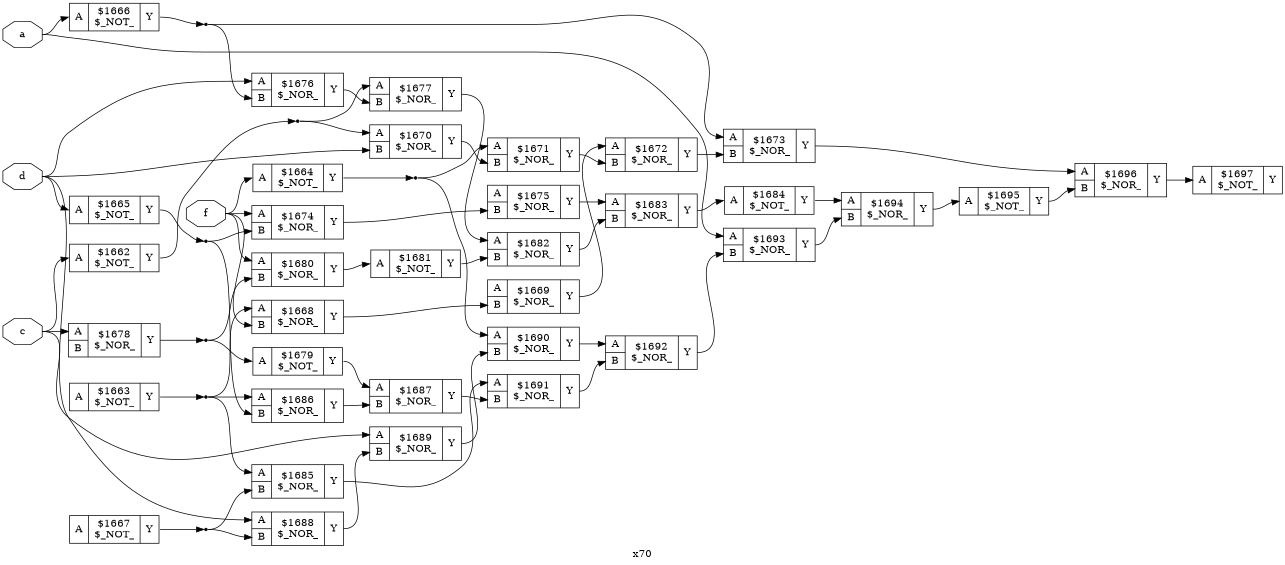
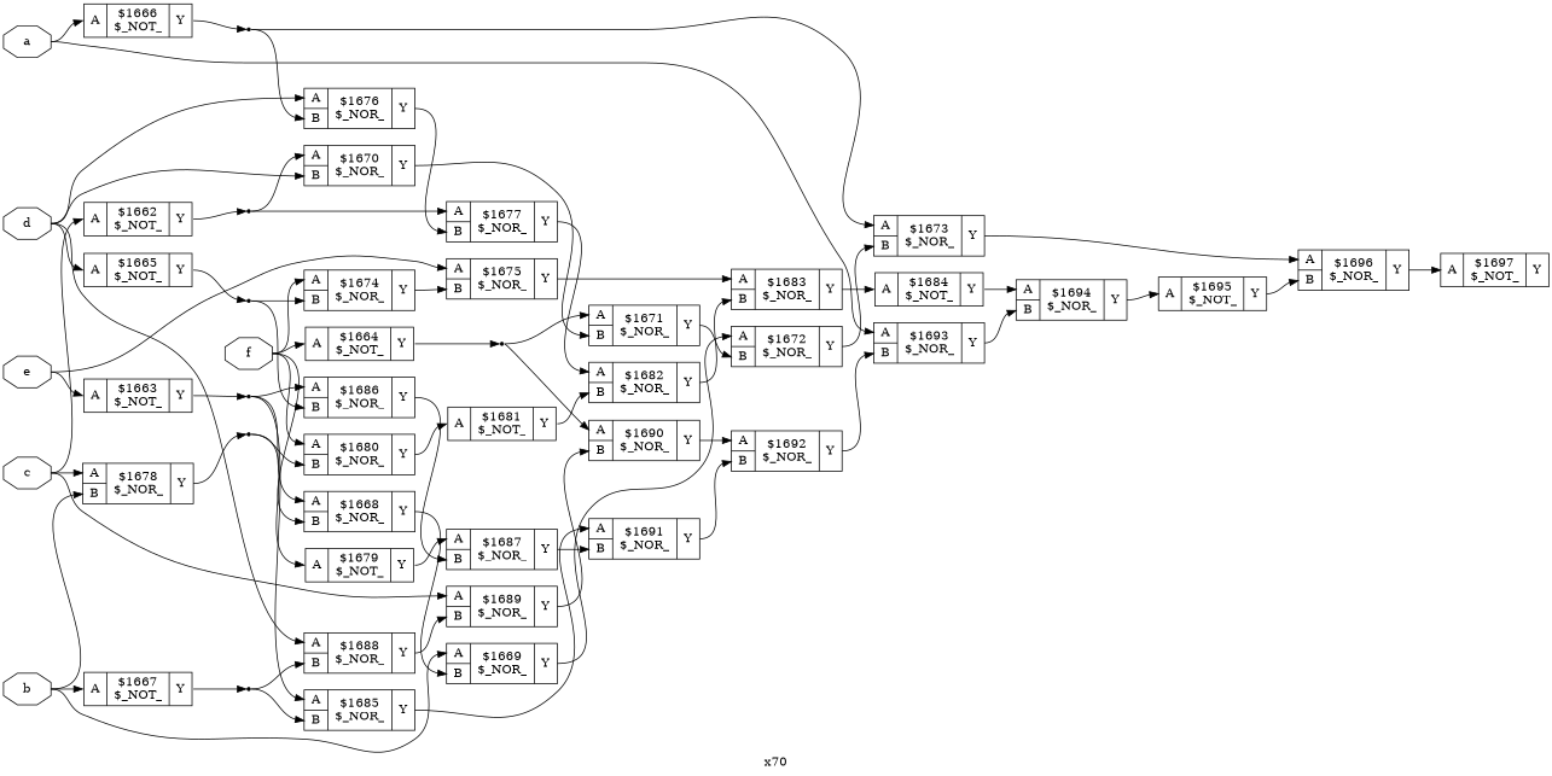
  digraph {
    label=x70
    rankdir=LR
    remincross=true
    node [shape=record]
    edge [color=black headport="p43:w" tailport="p44:e"]
    n36 [color=black fontcolor=black label=a shape=octagon]
    c49 [label="{{<p43> A}|$1666\n$_NOT_|{<p44> Y}}"]
    c77 [label="{{<p43> A|<p51> B}|$1693\n$_NOR_|{<p44> Y}}"]
    n3 [shape=point]
    c78 [label="{{<p43> A|<p51> B}|$1694\n$_NOR_|{<p44> Y}}"]
+   n37 [color=black fontcolor=black label=b shape=octagon]
    c50 [label="{{<p43> A}|$1667\n$_NOT_|{<p44> Y}}"]
    c53 [label="{{<p43> A|<p51> B}|$1669\n$_NOR_|{<p44> Y}}"]
    c62 [label="{{<p43> A|<p51> B}|$1678\n$_NOR_|{<p44> Y}}"]
    n4 [shape=point]
    c56 [label="{{<p43> A|<p51> B}|$1672\n$_NOR_|{<p44> Y}}"]
    n15 [shape=point]
    n38 [color=black fontcolor=black label=c shape=octagon]
    c45 [label="{{<p43> A}|$1662\n$_NOT_|{<p44> Y}}"]
    c73 [label="{{<p43> A|<p51> B}|$1689\n$_NOR_|{<p44> Y}}"]
    n34 [shape=point]
    c74 [label="{{<p43> A|<p51> B}|$1690\n$_NOR_|{<p44> Y}}"]
    n39 [color=black fontcolor=black label=d shape=octagon]
    c48 [label="{{<p43> A}|$1665\n$_NOT_|{<p44> Y}}"]
    c54 [label="{{<p43> A|<p51> B}|$1670\n$_NOR_|{<p44> Y}}"]
    c60 [label="{{<p43> A|<p51> B}|$1676\n$_NOR_|{<p44> Y}}"]
    c72 [label="{{<p43> A|<p51> B}|$1688\n$_NOR_|{<p44> Y}}"]
    n2 [shape=point]
    c55 [label="{{<p43> A|<p51> B}|$1671\n$_NOR_|{<p44> Y}}"]
    c61 [label="{{<p43> A|<p51> B}|$1677\n$_NOR_|{<p44> Y}}"]
+   n40 [color=black fontcolor=black label=e shape=octagon]
    c46 [label="{{<p43> A}|$1663\n$_NOT_|{<p44> Y}}"]
    c59 [label="{{<p43> A|<p51> B}|$1675\n$_NOR_|{<p44> Y}}"]
    n35 [shape=point]
    c67 [label="{{<p43> A|<p51> B}|$1683\n$_NOR_|{<p44> Y}}"]
    n41 [color=black fontcolor=black label=f shape=octagon]
    c47 [label="{{<p43> A}|$1664\n$_NOT_|{<p44> Y}}"]
    c52 [label="{{<p43> A|<p51> B}|$1668\n$_NOR_|{<p44> Y}}"]
    c58 [label="{{<p43> A|<p51> B}|$1674\n$_NOR_|{<p44> Y}}"]
    c64 [label="{{<p43> A|<p51> B}|$1680\n$_NOR_|{<p44> Y}}"]
    n1 [shape=point]
    c65 [label="{{<p43> A}|$1681\n$_NOT_|{<p44> Y}}"]
    c69 [label="{{<p43> A|<p51> B}|$1685\n$_NOR_|{<p44> Y}}"]
    c70 [label="{{<p43> A|<p51> B}|$1686\n$_NOR_|{<p44> Y}}"]
    c57 [label="{{<p43> A|<p51> B}|$1673\n$_NOR_|{<p44> Y}}"]
    c80 [label="{{<p43> A|<p51> B}|$1696\n$_NOR_|{<p44> Y}}"]
    c81 [label="{{<p43> A}|$1697\n$_NOT_|{<p44> Y}}"]
    c68 [label="{{<p43> A}|$1684\n$_NOT_|{<p44> Y}}"]
    c66 [label="{{<p43> A|<p51> B}|$1682\n$_NOR_|{<p44> Y}}"]
    c63 [label="{{<p43> A}|$1679\n$_NOT_|{<p44> Y}}"]
    c71 [label="{{<p43> A|<p51> B}|$1687\n$_NOR_|{<p44> Y}}"]
    c75 [label="{{<p43> A|<p51> B}|$1691\n$_NOR_|{<p44> Y}}"]
    c79 [label="{{<p43> A}|$1695\n$_NOT_|{<p44> Y}}"]
    c76 [label="{{<p43> A|<p51> B}|$1692\n$_NOR_|{<p44> Y}}"]
    n36 -> c49 [tailport=e]
    n36 -> c77 [tailport=e]
    c49 -> n3 [headport=w]
    c77 -> c78 [headport="p51:w"]
    n3 -> c60 [headport="p51:w" tailport=e]
    n3 -> c57 [tailport=e]
    c78 -> c79
+   n37 -> c50 [tailport=e]
+   n37 -> c53 [tailport=e]
+   n37 -> c62 [headport="p51:w" tailport=e]
    c50 -> n4 [headport=w]
    c53 -> c56
    c62 -> n15 [headport=w]
    n4 -> c72 [headport="p51:w" tailport=e]
    n4 -> c69 [headport="p51:w" tailport=e]
    c56 -> c57 [headport="p51:w"]
    n15 -> c64 [headport="p51:w" tailport=e]
    n15 -> c63 [tailport=e]
    n38 -> c62 [tailport=e]
    n38 -> c45 [tailport=e]
    n38 -> c73 [tailport=e]
    c45 -> n34 [headport=w]
    c73 -> c74 [headport="p51:w"]
    n34 -> c54 [tailport=e]
    n34 -> c61 [tailport=e]
    c74 -> c76
    n39 -> c48 [tailport=e]
    n39 -> c54 [headport="p51:w" tailport=e]
    n39 -> c60 [tailport=e]
    n39 -> c72 [tailport=e]
    c48 -> n2 [headport=w]
    c54 -> c55 [headport="p51:w"]
    c60 -> c61 [headport="p51:w"]
    c72 -> c73 [headport="p51:w"]
    n2 -> c58 [headport="p51:w" tailport=e]
    n2 -> c70 [headport="p51:w" tailport=e]
    c55 -> c56 [headport="p51:w"]
    c61 -> c66
+   n40 -> c46 [tailport=e]
+   n40 -> c59 [tailport=e]
    c46 -> n35 [headport=w]
    c59 -> c67
    n35 -> c52 [tailport=e]
    n35 -> c69 [tailport=e]
    n35 -> c70 [tailport=e]
    c67 -> c68
    n41 -> c47 [tailport=e]
    n41 -> c52 [headport="p51:w" tailport=e]
    n41 -> c58 [tailport=e]
    n41 -> c64 [tailport=e]
    c47 -> n1 [headport=w]
    c52 -> c53 [headport="p51:w"]
    c58 -> c59 [headport="p51:w"]
    c64 -> c65
    n1 -> c74 [tailport=e]
    n1 -> c55 [tailport=e]
    c65 -> c66 [headport="p51:w"]
    c69 -> c75
    c70 -> c71 [headport="p51:w"]
    c57 -> c80
    c80 -> c81
    c68 -> c78
    c66 -> c67 [headport="p51:w"]
    c63 -> c71
    c71 -> c75 [headport="p51:w"]
    c75 -> c76 [headport="p51:w"]
    c79 -> c80 [headport="p51:w"]
    c76 -> c77 [headport="p51:w"]
  }
